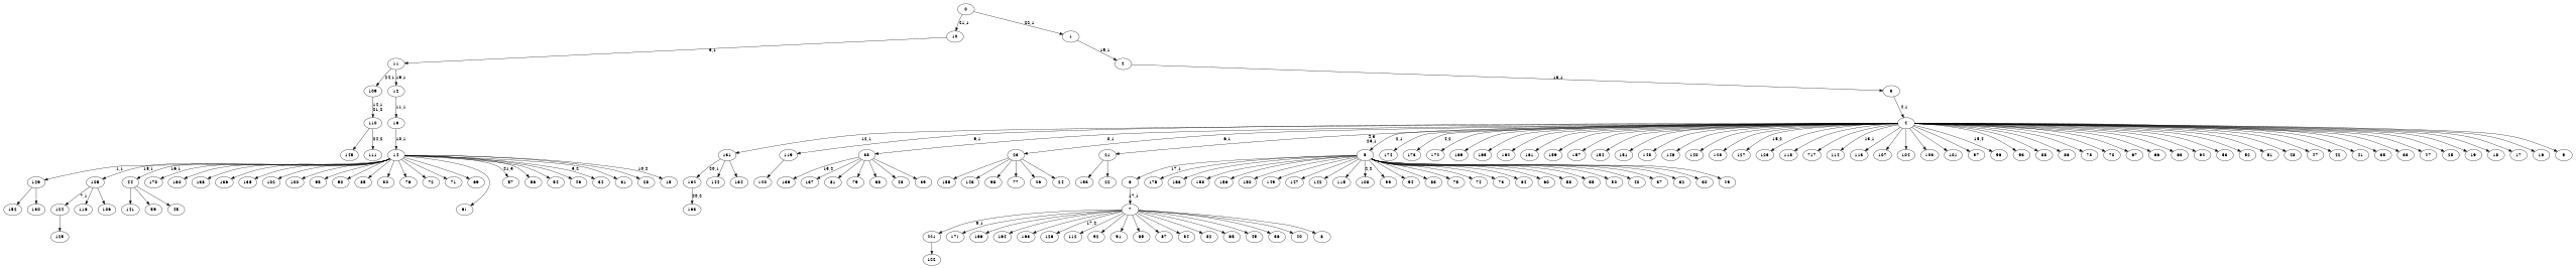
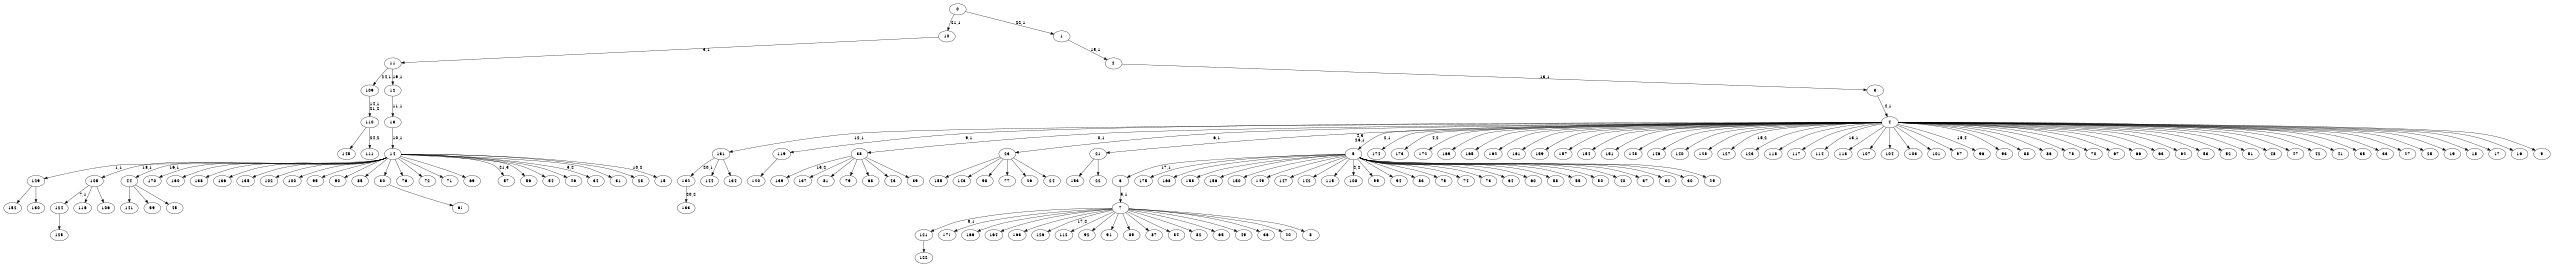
  digraph {
    132
    133
    131
    144
    134
    129
    152
    130
    124
    125
-   121 [label=221]
+   121
    122
    119
    120
    110
    145
    111
    109
    105
    116
    106
    44
    141
    59
    45
    38
    139
    137
    81
    79
    68
    43
    39
    23
    155
    143
    98
    77
    26
    24
    21
    153
    22
    14
    170
    160
    138
    136
    135
    102
    100
    95
    90
    85
    80
    76
    72
    71
    69
    61
    57
    56
    54
    46
    34
    31
    28
    15
    13
    12
    11
    10
    7
    171
    166
    164
    163
    126
    112
    92
    91
    89
    87
    84
    82
    65
    49
    36
    20
    8
    6
    5
    175
    168
    158
    156
    150
    149
    147
    142
    115
    108
    99
    94
    83
    75
    74
    73
    64
    60
    58
    55
    50
    40
    37
    32
    30
    29
    4
    174
    173
    172
    169
    165
    162
    161
    159
    157
    154
    151
    148
    146
    140
    128
    127
    123
    118
-   117 [label=717]
+   117
    114
    113
    107
    104
    103
    101
    97
    96
    93
    88
    86
    78
    70
    67
    66
    63
    62
    53
    52
    51
    48
    47
    42
    41
    35
    33
    27
    25
    19
    18
    17
    16
    9
    3
    2
    1
    0
    132 -> 133 [label="20,2"]
    131 -> 132 [label="20,1"]
    131 -> 144
    131 -> 134
    129 -> 152
    129 -> 130
    124 -> 125
    121 -> 122
    119 -> 120
    110 -> 145
    110 -> 111 [label="24,2"]
    109 -> 110 [label="14,1\n21,2"]
    105 -> 124 [label="7,1"]
    105 -> 116
    105 -> 106
    44 -> 141
    44 -> 59
    44 -> 45
    38 -> 139 [label="13,2"]
    38 -> 137
    38 -> 81
    38 -> 79
    38 -> 68
    38 -> 43
    38 -> 39
    23 -> 155
    23 -> 143
    23 -> 98
    23 -> 77
    23 -> 26
    23 -> 24
    21 -> 153
    21 -> 22
    14 -> 129 [label="1,1"]
    14 -> 105 [label="18,1"]
    14 -> 44 [label="16,1"]
    14 -> 170
    14 -> 160
    14 -> 138
    14 -> 136
    14 -> 135
    14 -> 102
    14 -> 100
    14 -> 95
    14 -> 90
    14 -> 85
    14 -> 80
    14 -> 76
    14 -> 72
    14 -> 71
    14 -> 69
-   14 -> 61
+   80 -> 61
    14 -> 57 [label="21,3"]
    14 -> 56
    14 -> 54
    14 -> 46
    14 -> 34 [label="3,2"]
    14 -> 31
    14 -> 28
    14 -> 15 [label="10,2"]
    13 -> 14 [label="10,1"]
    12 -> 13 [label="11,1"]
    11 -> 109 [label="24,1"]
    11 -> 12 [label="19,1"]
    10 -> 11 [label="3,1"]
    7 -> 121 [label="8,1"]
    7 -> 171
    7 -> 166
    7 -> 164
    7 -> 163
    7 -> 126 [label="17,2"]
    7 -> 112
    7 -> 92
    7 -> 91
    7 -> 89
    7 -> 87
    7 -> 84
    7 -> 82
    7 -> 65
    7 -> 49
    7 -> 36
    7 -> 20
    7 -> 8
-   6 -> 7 [label="17,1"]
+   6 -> 7 [label="5,1"]
    5 -> 6 [label="17,1"]
    5 -> 175
    5 -> 168
    5 -> 158
    5 -> 156
    5 -> 150
    5 -> 149
    5 -> 147
    5 -> 142
    5 -> 115
    5 -> 108 [label="2,2"]
    5 -> 99
    5 -> 94
    5 -> 83
    5 -> 75
    5 -> 74
    5 -> 73
    5 -> 64
    5 -> 60
    5 -> 58
    5 -> 55
    5 -> 50
    5 -> 40
    5 -> 37
    5 -> 32
    5 -> 30
    5 -> 29
    4 -> 131 [label="12,1"]
    4 -> 119 [label="9,1"]
    4 -> 38 [label="0,1"]
    4 -> 23 [label="6,1"]
    4 -> 21 [label="4,3\n23,1"]
    4 -> 5 [label="2,1"]
    4 -> 174
    4 -> 173 [label="4,2"]
    4 -> 172
    4 -> 169
    4 -> 165
    4 -> 162
    4 -> 161
    4 -> 159
    4 -> 157
    4 -> 154
    4 -> 151
    4 -> 148
    4 -> 146
    4 -> 140
    4 -> 128
    4 -> 127 [label="15,2"]
    4 -> 123
    4 -> 118
    4 -> 117
    4 -> 114 [label="13,1"]
    4 -> 113
    4 -> 107
    4 -> 104
    4 -> 103
    4 -> 101
    4 -> 97
    4 -> 96 [label="15,4"]
    4 -> 93
    4 -> 88
    4 -> 86
    4 -> 78
    4 -> 70
    4 -> 67
    4 -> 66
    4 -> 63
    4 -> 62
    4 -> 53
    4 -> 52
    4 -> 51
    4 -> 48
    4 -> 47
    4 -> 42
    4 -> 41
    4 -> 35
    4 -> 33
    4 -> 27
    4 -> 25
    4 -> 19
    4 -> 18
    4 -> 17
    4 -> 16
    4 -> 9
    3 -> 4 [label="4,1"]
    2 -> 3 [label="13,1"]
    1 -> 2 [label="15,1"]
    0 -> 10 [label="21,1"]
    0 -> 1 [label="22,1"]
  }
